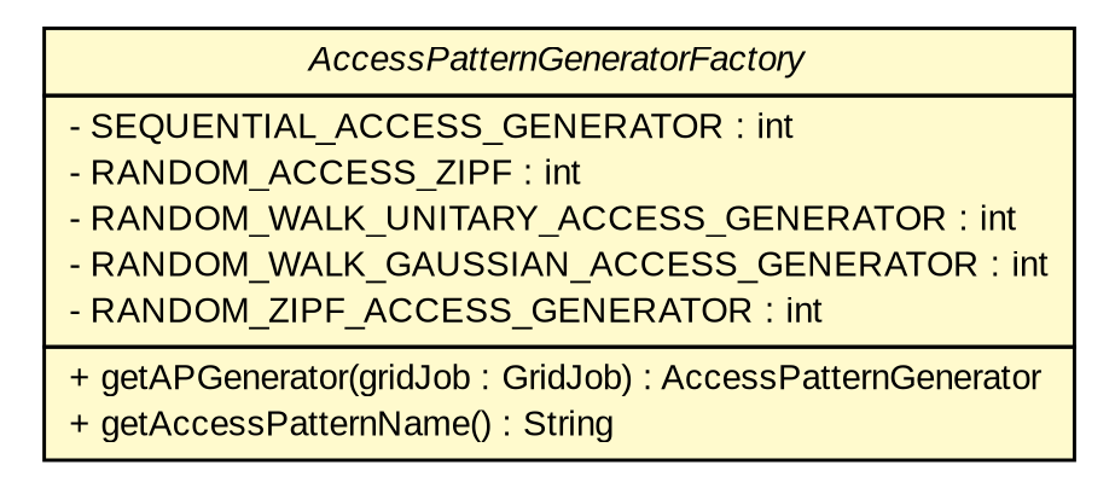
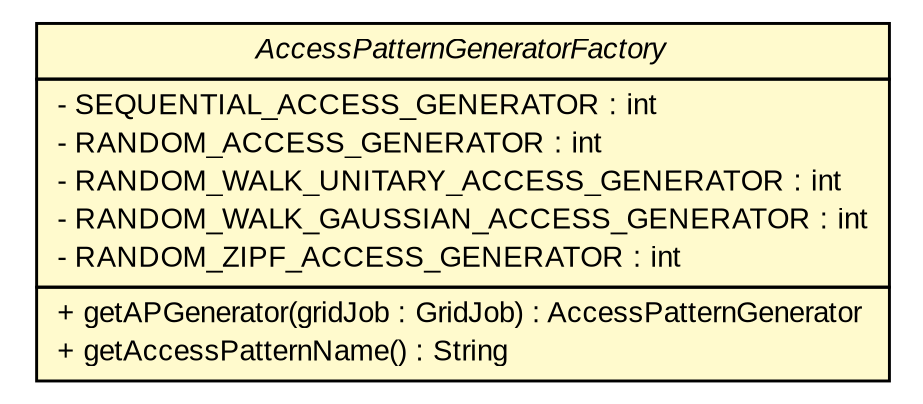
  digraph {
    nodesep=0.25
    ranksep=0.5
-   n1 [fontcolor=black fontname=arial fontsize=10.0 label=<<table title="org.edg.data.replication.optorsim.AccessPatternGeneratorFactory" border="0" cellborder="1" cellspacing="0" cellpadding="2" port="p" bgcolor="lemonChiffon" href="./AccessPatternGeneratorFactory.html"> 		<tr><td><table border="0" cellspacing="0" cellpadding="1"> <tr><td align="center" balign="center"><font face="arial italic"> AccessPatternGeneratorFactory </font></td></tr> 		</table></td></tr> 		<tr><td><table border="0" cellspacing="0" cellpadding="1"> <tr><td align="left" balign="left"> - SEQUENTIAL_ACCESS_GENERATOR : int </td></tr> <tr><td align="left" balign="left"> - RANDOM_ACCESS_ZIPF : int </td></tr> <tr><td align="left" balign="left"> - RANDOM_WALK_UNITARY_ACCESS_GENERATOR : int </td></tr> <tr><td align="left" balign="left"> - RANDOM_WALK_GAUSSIAN_ACCESS_GENERATOR : int </td></tr> <tr><td align="left" balign="left"> - RANDOM_ZIPF_ACCESS_GENERATOR : int </td></tr> 		</table></td></tr> 		<tr><td><table border="0" cellspacing="0" cellpadding="1"> <tr><td align="left" balign="left"> + getAPGenerator(gridJob : GridJob) : AccessPatternGenerator </td></tr> <tr><td align="left" balign="left"> + getAccessPatternName() : String </td></tr> 		</table></td></tr> 		</table>> shape=plaintext]
+   n1 [fontcolor=black fontname=arial fontsize=10.0 label=<<table title="org.edg.data.replication.optorsim.AccessPatternGeneratorFactory" border="0" cellborder="1" cellspacing="0" cellpadding="2" port="p" bgcolor="lemonChiffon" href="./AccessPatternGeneratorFactory.html"> 		<tr><td><table border="0" cellspacing="0" cellpadding="1"> <tr><td align="center" balign="center"><font face="arial italic"> AccessPatternGeneratorFactory </font></td></tr> 		</table></td></tr> 		<tr><td><table border="0" cellspacing="0" cellpadding="1"> <tr><td align="left" balign="left"> - SEQUENTIAL_ACCESS_GENERATOR : int </td></tr> <tr><td align="left" balign="left"> - RANDOM_ACCESS_GENERATOR : int </td></tr> <tr><td align="left" balign="left"> - RANDOM_WALK_UNITARY_ACCESS_GENERATOR : int </td></tr> <tr><td align="left" balign="left"> - RANDOM_WALK_GAUSSIAN_ACCESS_GENERATOR : int </td></tr> <tr><td align="left" balign="left"> - RANDOM_ZIPF_ACCESS_GENERATOR : int </td></tr> 		</table></td></tr> 		<tr><td><table border="0" cellspacing="0" cellpadding="1"> <tr><td align="left" balign="left"> + getAPGenerator(gridJob : GridJob) : AccessPatternGenerator </td></tr> <tr><td align="left" balign="left"> + getAccessPatternName() : String </td></tr> 		</table></td></tr> 		</table>> shape=plaintext]
  }
